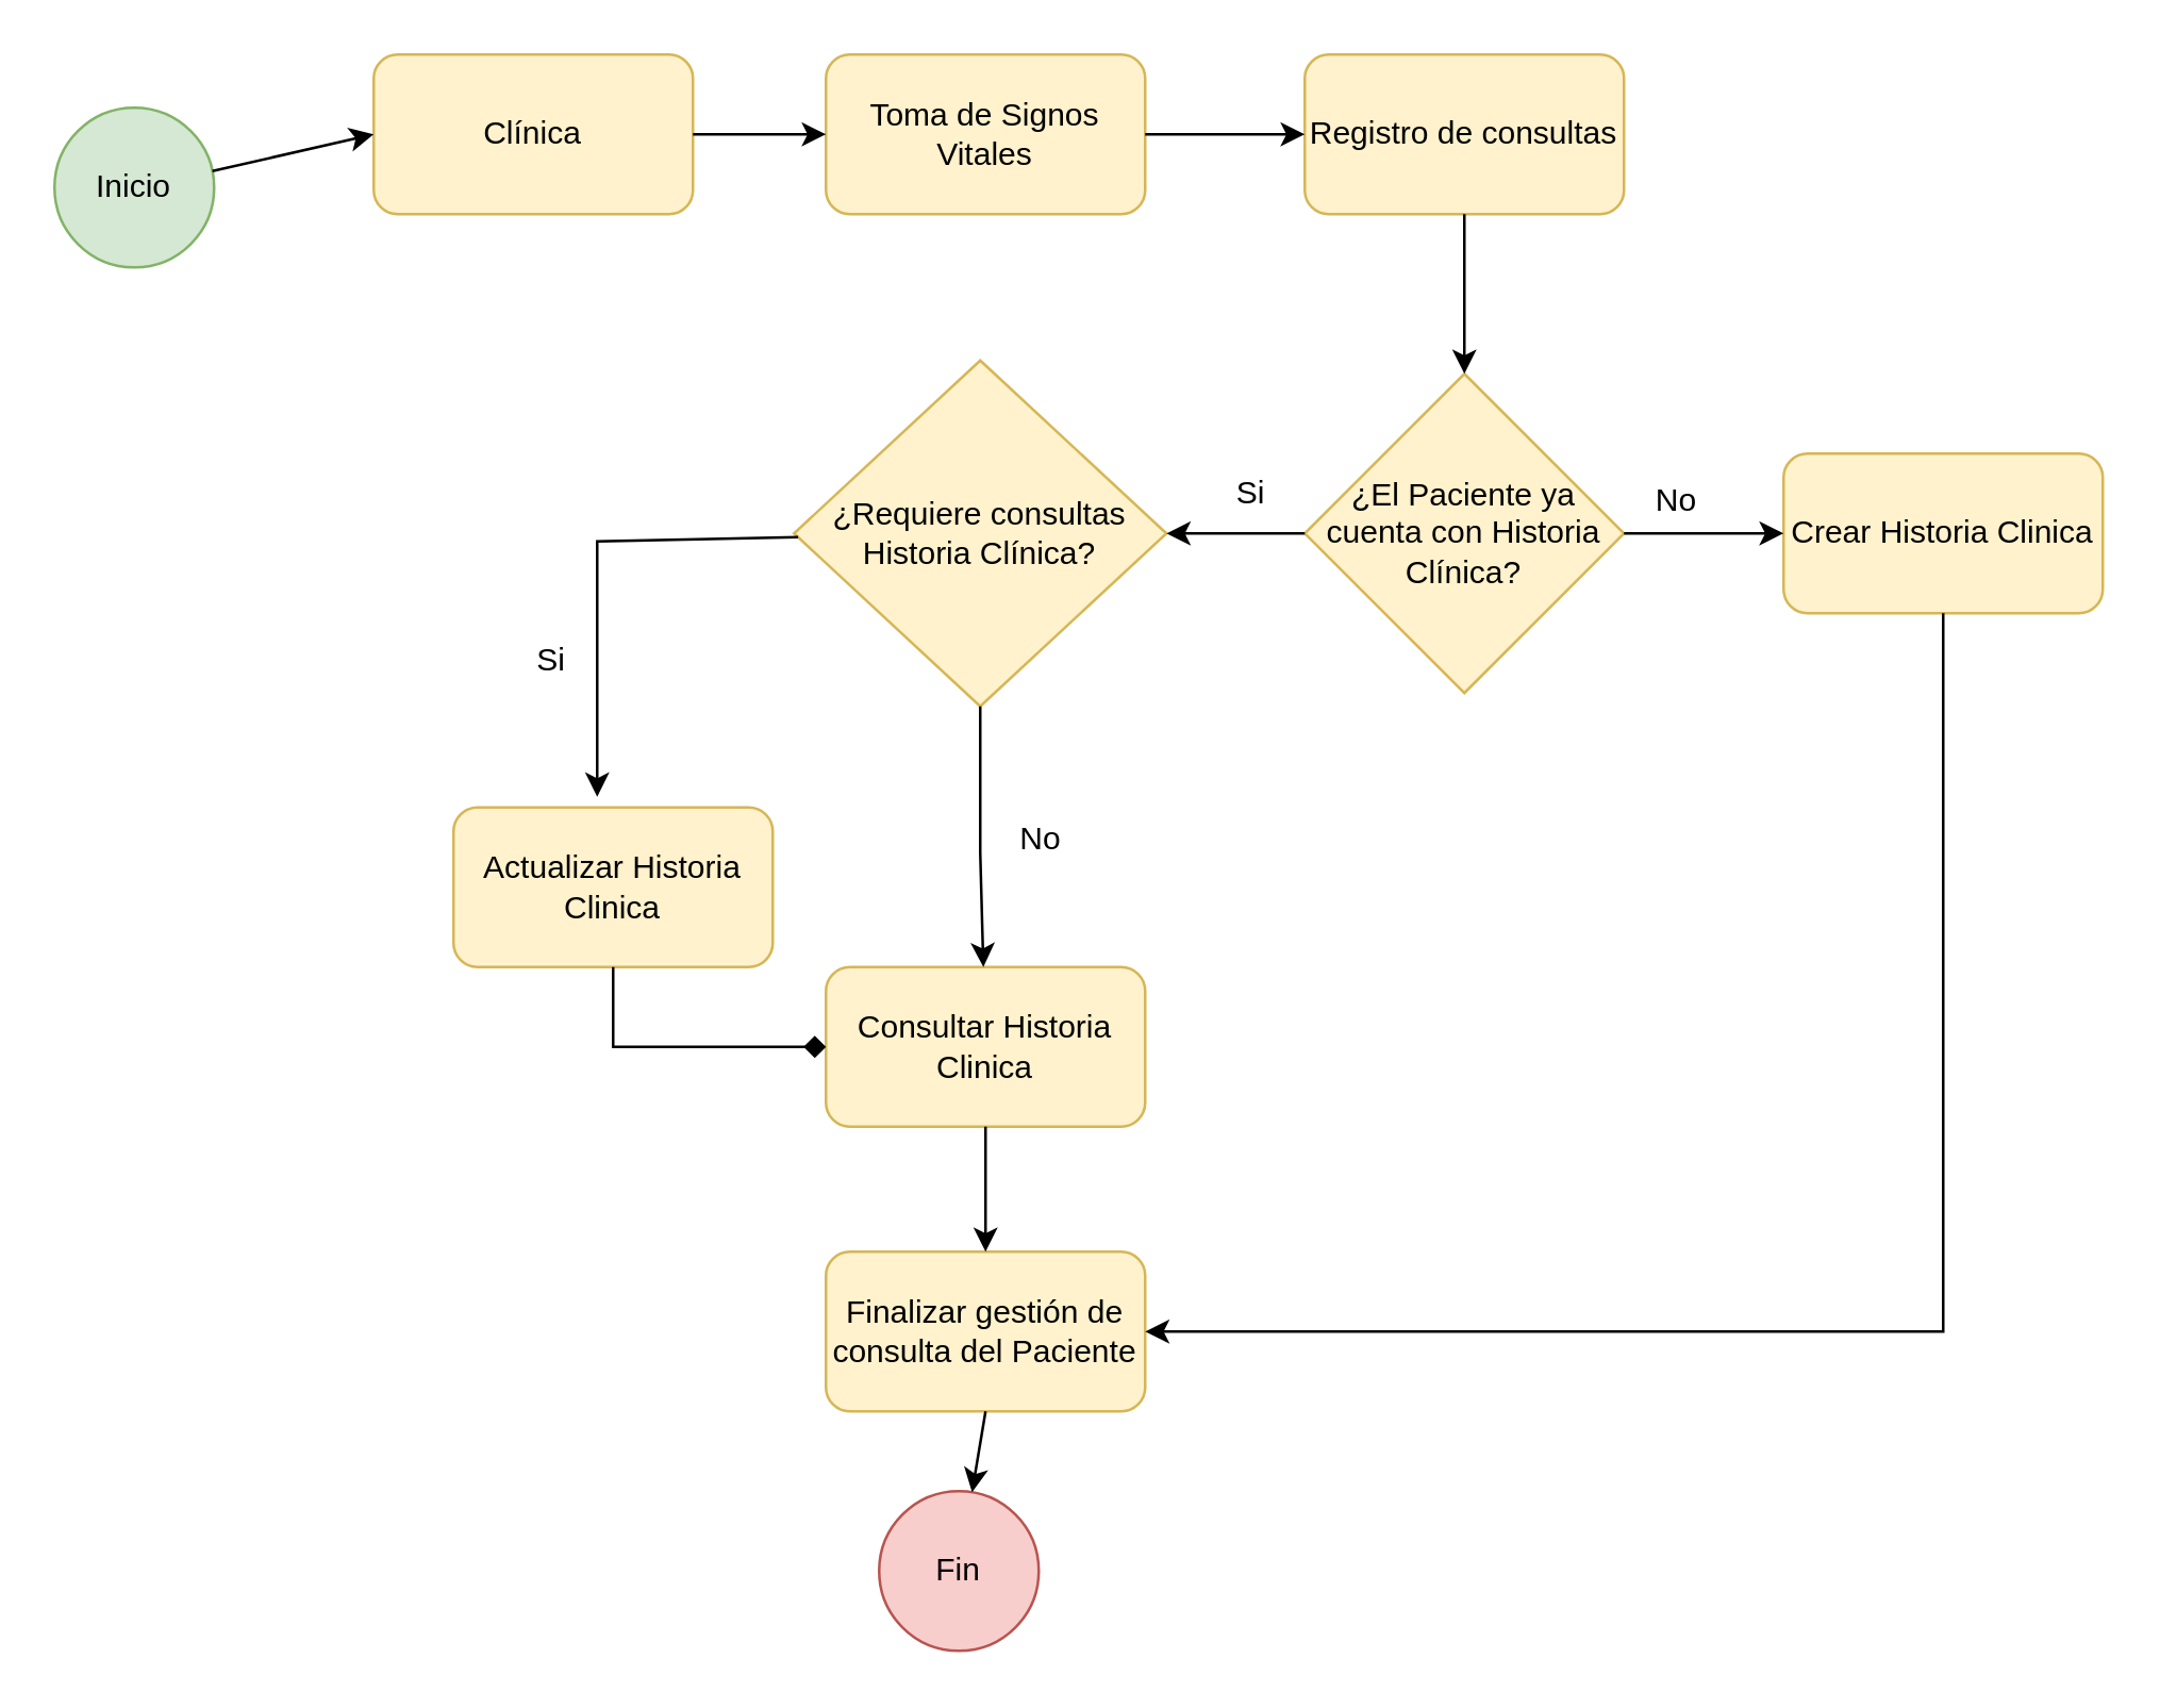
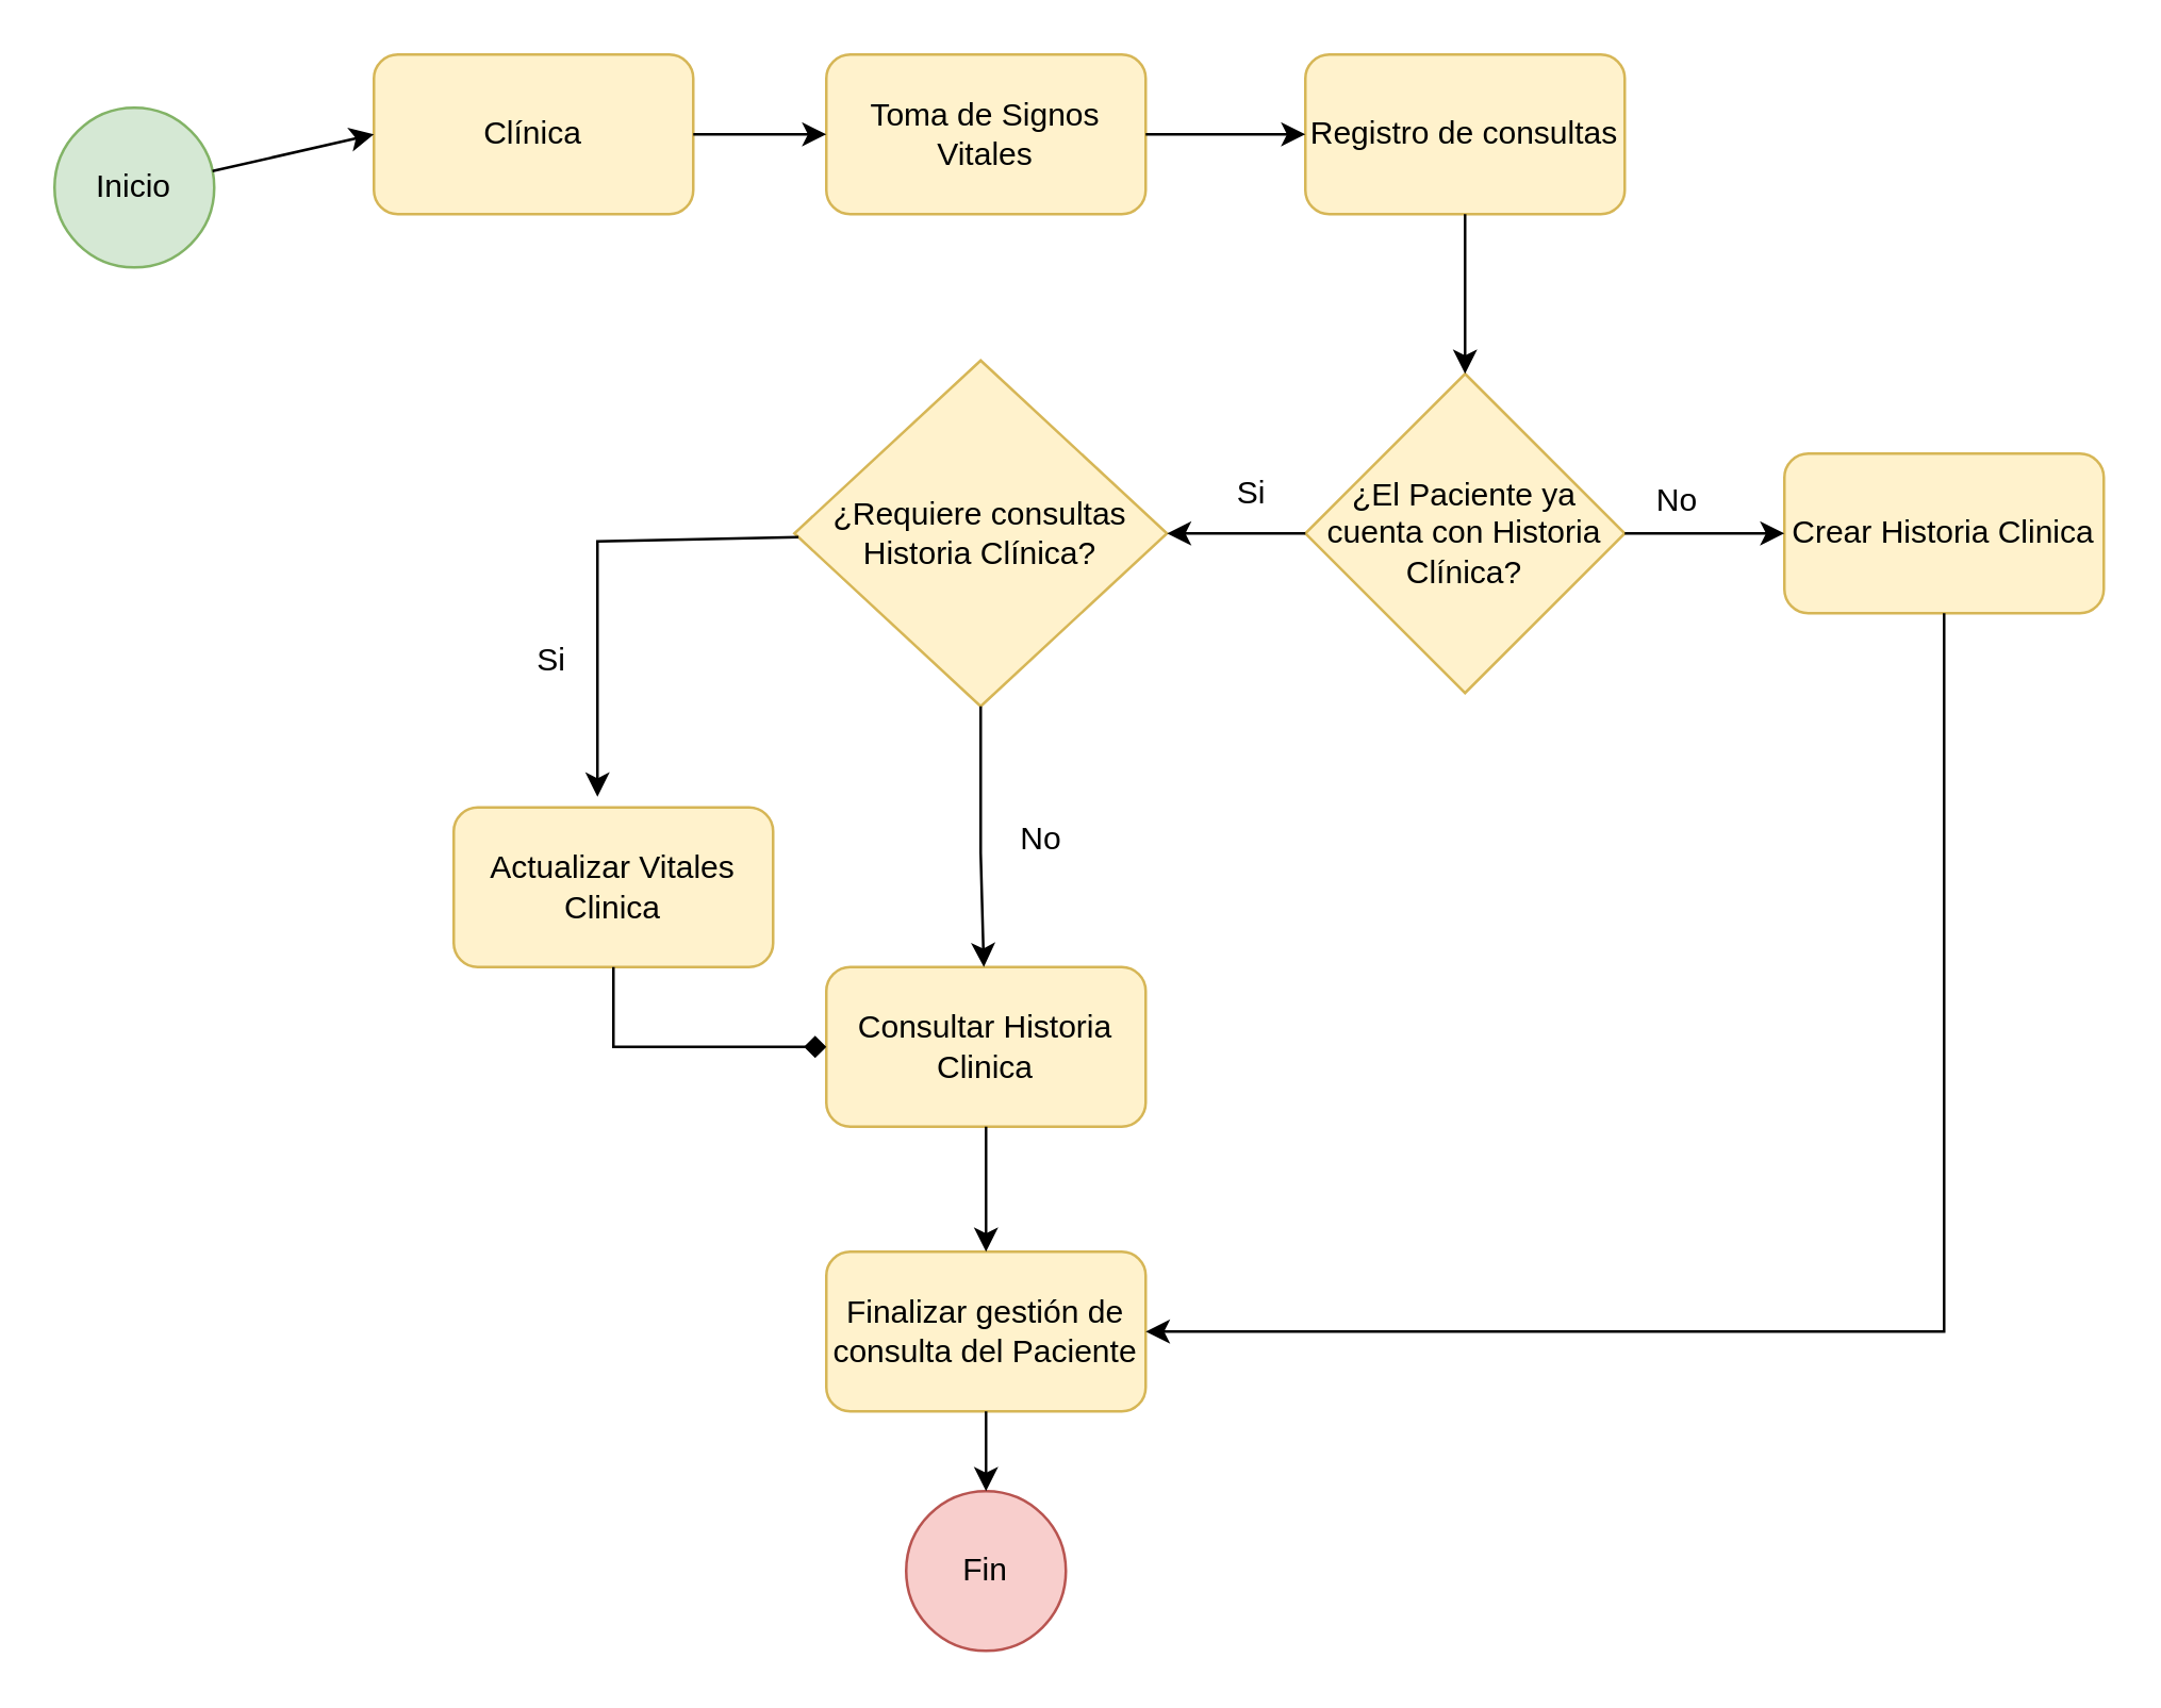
  <mxCell id="0" />
  <mxCell id="1" parent="0" />
  <mxCell id="2" value="Inicio" style="ellipse;whiteSpace=wrap;html=1;aspect=fixed;fillColor=#d5e8d4;strokeColor=#82b366;" parent="1" vertex="1"><mxGeometry x="20" y="40" width="60" height="60" as="geometry" /></mxCell>
  <mxCell id="3" value="Clínica" style="rounded=1;whiteSpace=wrap;html=1;fillColor=#fff2cc;strokeColor=#d6b656;" parent="1" vertex="1"><mxGeometry x="140" y="20" width="120" height="60" as="geometry" /></mxCell>
  <mxCell id="4" value="" style="endArrow=classic;html=1;rounded=0;entryX=0;entryY=0.5;entryDx=0;entryDy=0;" parent="1" source="2" target="3" edge="1"><mxGeometry width="50" height="50" relative="1" as="geometry"><mxPoint x="370" y="400" as="sourcePoint" /><mxPoint x="420" y="350" as="targetPoint" /></mxGeometry></mxCell>
  <mxCell id="5" value="Toma de Signos Vitales" style="rounded=1;whiteSpace=wrap;html=1;fillColor=#fff2cc;strokeColor=#d6b656;" parent="1" vertex="1"><mxGeometry x="310" y="20" width="120" height="60" as="geometry" /></mxCell>
  <mxCell id="6" value="" style="endArrow=classic;html=1;rounded=0;exitX=1;exitY=0.5;exitDx=0;exitDy=0;" parent="1" source="3" target="5" edge="1"><mxGeometry width="50" height="50" relative="1" as="geometry"><mxPoint x="370" y="390" as="sourcePoint" /><mxPoint x="420" y="340" as="targetPoint" /></mxGeometry></mxCell>
  <mxCell id="7" value="Registro de consultas" style="rounded=1;whiteSpace=wrap;html=1;fillColor=#fff2cc;strokeColor=#d6b656;" parent="1" vertex="1"><mxGeometry x="490" y="20" width="120" height="60" as="geometry" /></mxCell>
  <mxCell id="8" value="" style="endArrow=classic;html=1;rounded=0;exitX=1;exitY=0.5;exitDx=0;exitDy=0;" parent="1" source="5" target="7" edge="1"><mxGeometry width="50" height="50" relative="1" as="geometry"><mxPoint x="370" y="390" as="sourcePoint" /><mxPoint x="420" y="340" as="targetPoint" /></mxGeometry></mxCell>
  <mxCell id="9" value="¿El Paciente ya cuenta con Historia Clínica?" style="rhombus;whiteSpace=wrap;html=1;fillColor=#fff2cc;strokeColor=#d6b656;" parent="1" vertex="1"><mxGeometry x="490" y="140" width="120" height="120" as="geometry" /></mxCell>
  <mxCell id="10" value="" style="endArrow=classic;html=1;rounded=0;" parent="1" source="7" target="9" edge="1"><mxGeometry width="50" height="50" relative="1" as="geometry"><mxPoint x="370" y="370" as="sourcePoint" /><mxPoint x="420" y="320" as="targetPoint" /></mxGeometry></mxCell>
  <mxCell id="11" value="Si" style="text;html=1;strokeColor=none;fillColor=none;align=center;verticalAlign=middle;whiteSpace=wrap;rounded=0;" parent="1" vertex="1"><mxGeometry x="440" y="170" width="60" height="30" as="geometry" /></mxCell>
  <mxCell id="12" value="No" style="text;html=1;strokeColor=none;fillColor=none;align=center;verticalAlign=middle;whiteSpace=wrap;rounded=0;" parent="1" vertex="1"><mxGeometry x="600" y="173" width="60" height="30" as="geometry" /></mxCell>
  <mxCell id="13" value="Crear Historia Clinica" style="rounded=1;whiteSpace=wrap;html=1;fillColor=#fff2cc;strokeColor=#d6b656;" parent="1" vertex="1"><mxGeometry x="670" y="170" width="120" height="60" as="geometry" /></mxCell>
  <mxCell id="14" value="" style="endArrow=classic;html=1;rounded=0;exitX=1;exitY=0.5;exitDx=0;exitDy=0;" parent="1" source="9" target="13" edge="1"><mxGeometry width="50" height="50" relative="1" as="geometry"><mxPoint x="370" y="370" as="sourcePoint" /><mxPoint x="420" y="320" as="targetPoint" /></mxGeometry></mxCell>
  <mxCell id="15" value="Consultar Historia Clinica" style="rounded=1;whiteSpace=wrap;html=1;fillColor=#fff2cc;strokeColor=#d6b656;" parent="1" vertex="1"><mxGeometry x="310" y="363" width="120" height="60" as="geometry" /></mxCell>
- <mxCell id="16" value="Fin" style="ellipse;whiteSpace=wrap;html=1;aspect=fixed;fillColor=#f8cecc;strokeColor=#b85450;" parent="1" vertex="1"><mxGeometry x="330" y="560" width="60" height="60" as="geometry" /></mxCell>
+ <mxCell id="16" value="Fin" style="ellipse;whiteSpace=wrap;html=1;aspect=fixed;fillColor=#f8cecc;strokeColor=#b85450;" parent="1" vertex="1"><mxGeometry x="340" y="560" width="60" height="60" as="geometry" /></mxCell>
  <mxCell id="17" value="¿Requiere consultas Historia Clínica?" style="rhombus;whiteSpace=wrap;html=1;fillColor=#fff2cc;strokeColor=#d6b656;" parent="1" vertex="1"><mxGeometry x="298" y="135" width="140" height="130" as="geometry" /></mxCell>
- <mxCell id="18" value="Actualizar Historia Clinica" style="rounded=1;whiteSpace=wrap;html=1;fillColor=#fff2cc;strokeColor=#d6b656;" parent="1" vertex="1"><mxGeometry x="170" y="303" width="120" height="60" as="geometry" /></mxCell>
+ <mxCell id="18" value="Actualizar Vitales Clinica" style="rounded=1;whiteSpace=wrap;html=1;fillColor=#fff2cc;strokeColor=#d6b656;" parent="1" vertex="1"><mxGeometry x="170" y="303" width="120" height="60" as="geometry" /></mxCell>
  <mxCell id="19" value="" style="endArrow=classic;html=1;rounded=0;entryX=0.45;entryY=-0.067;entryDx=0;entryDy=0;entryPerimeter=0;" parent="1" source="17" target="18" edge="1"><mxGeometry width="50" height="50" relative="1" as="geometry"><mxPoint x="242" y="203" as="sourcePoint" /><mxPoint x="220" y="203" as="targetPoint" /><Array as="points"><mxPoint x="224" y="203" /></Array></mxGeometry></mxCell>
  <mxCell id="20" value="Si" style="text;html=1;strokeColor=none;fillColor=none;align=center;verticalAlign=middle;whiteSpace=wrap;rounded=0;" parent="1" vertex="1"><mxGeometry x="178" y="233" width="58" height="30" as="geometry" /></mxCell>
  <mxCell id="21" value="No" style="text;html=1;strokeColor=none;fillColor=none;align=center;verticalAlign=middle;whiteSpace=wrap;rounded=0;" parent="1" vertex="1"><mxGeometry x="361" y="300" width="60" height="30" as="geometry" /></mxCell>
  <mxCell id="22" value="Finalizar gestión de consulta del Paciente" style="rounded=1;whiteSpace=wrap;html=1;fillColor=#fff2cc;strokeColor=#d6b656;" parent="1" vertex="1"><mxGeometry x="310" y="470" width="120" height="60" as="geometry" /></mxCell>
  <mxCell id="23" value="" style="endArrow=classic;html=1;rounded=0;exitX=0.5;exitY=1;exitDx=0;exitDy=0;" parent="1" source="22" target="16" edge="1"><mxGeometry width="50" height="50" relative="1" as="geometry"><mxPoint x="460" y="591" as="sourcePoint" /><mxPoint x="370" y="580" as="targetPoint" /></mxGeometry></mxCell>
  <mxCell id="24" value="" style="endArrow=classic;html=1;rounded=0;exitX=0.5;exitY=1;exitDx=0;exitDy=0;" parent="1" source="17" target="15" edge="1"><mxGeometry width="50" height="50" relative="1" as="geometry"><mxPoint x="544" y="480" as="sourcePoint" /><mxPoint x="370" y="340" as="targetPoint" /><Array as="points"><mxPoint x="368" y="320" /></Array></mxGeometry></mxCell>
  <mxCell id="25" value="" style="endArrow=diamond;html=1;rounded=0;exitX=0.5;exitY=1;exitDx=0;exitDy=0;" parent="1" source="18" target="15" edge="1"><mxGeometry width="50" height="50" relative="1" as="geometry"><mxPoint x="261" y="460" as="sourcePoint" /><mxPoint x="311" y="410" as="targetPoint" /><Array as="points"><mxPoint x="230" y="393" /></Array></mxGeometry></mxCell>
  <mxCell id="26" value="" style="endArrow=classic;html=1;rounded=0;exitX=0.5;exitY=1;exitDx=0;exitDy=0;entryX=1;entryY=0.5;entryDx=0;entryDy=0;" parent="1" source="13" target="22" edge="1"><mxGeometry width="50" height="50" relative="1" as="geometry"><mxPoint x="370" y="480" as="sourcePoint" /><mxPoint x="420" y="430" as="targetPoint" /><Array as="points"><mxPoint x="730" y="500" /></Array></mxGeometry></mxCell>
  <mxCell id="27" value="" style="endArrow=classic;html=1;rounded=0;" edge="1" parent="1" target="17"><mxGeometry width="50" height="50" relative="1" as="geometry"><mxPoint x="490" y="200" as="sourcePoint" /><mxPoint x="420" y="350" as="targetPoint" /></mxGeometry></mxCell>
  <mxCell id="28" value="" style="endArrow=classic;html=1;rounded=0;exitX=0.5;exitY=1;exitDx=0;exitDy=0;entryX=0.5;entryY=0;entryDx=0;entryDy=0;" edge="1" parent="1" source="15" target="22"><mxGeometry width="50" height="50" relative="1" as="geometry"><mxPoint x="370" y="400" as="sourcePoint" /><mxPoint x="420" y="350" as="targetPoint" /></mxGeometry></mxCell>
